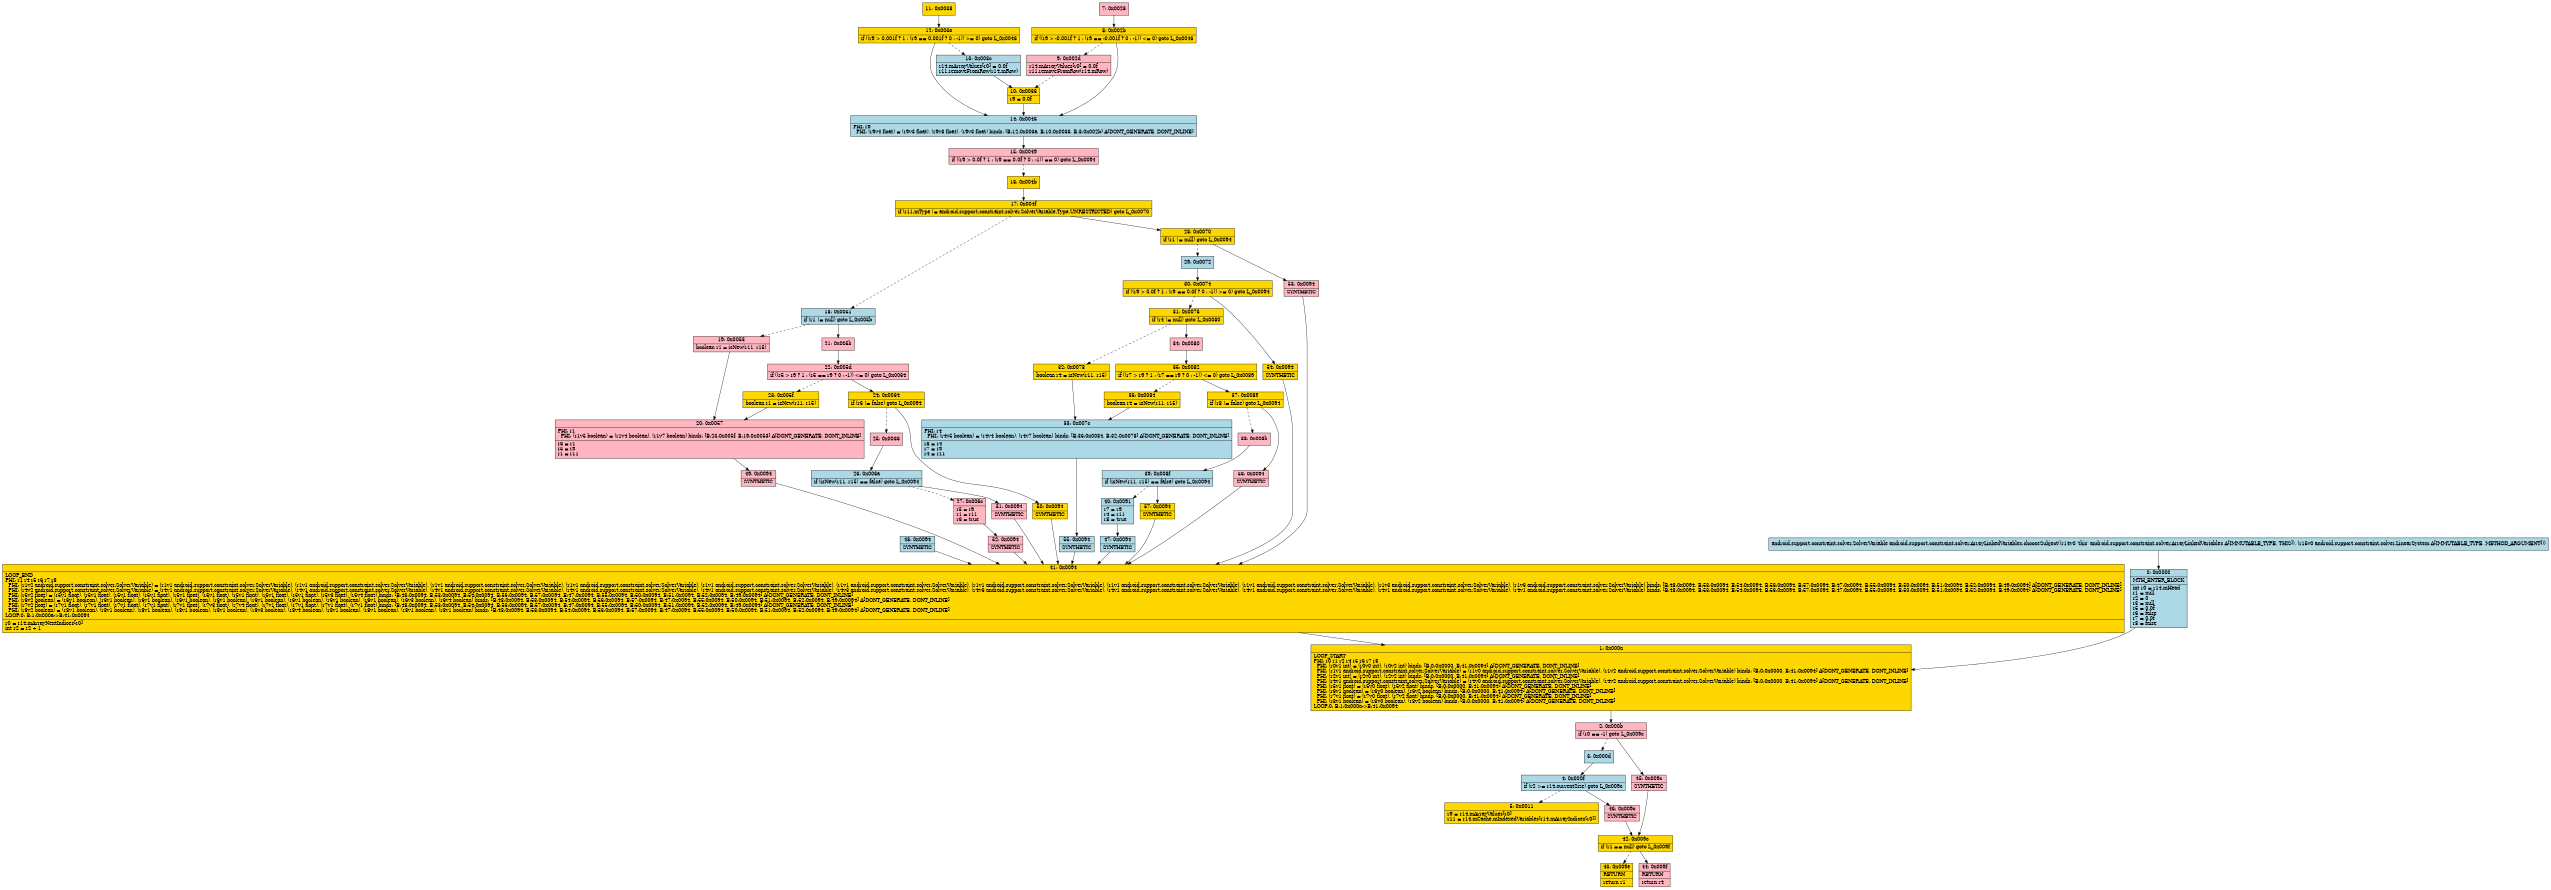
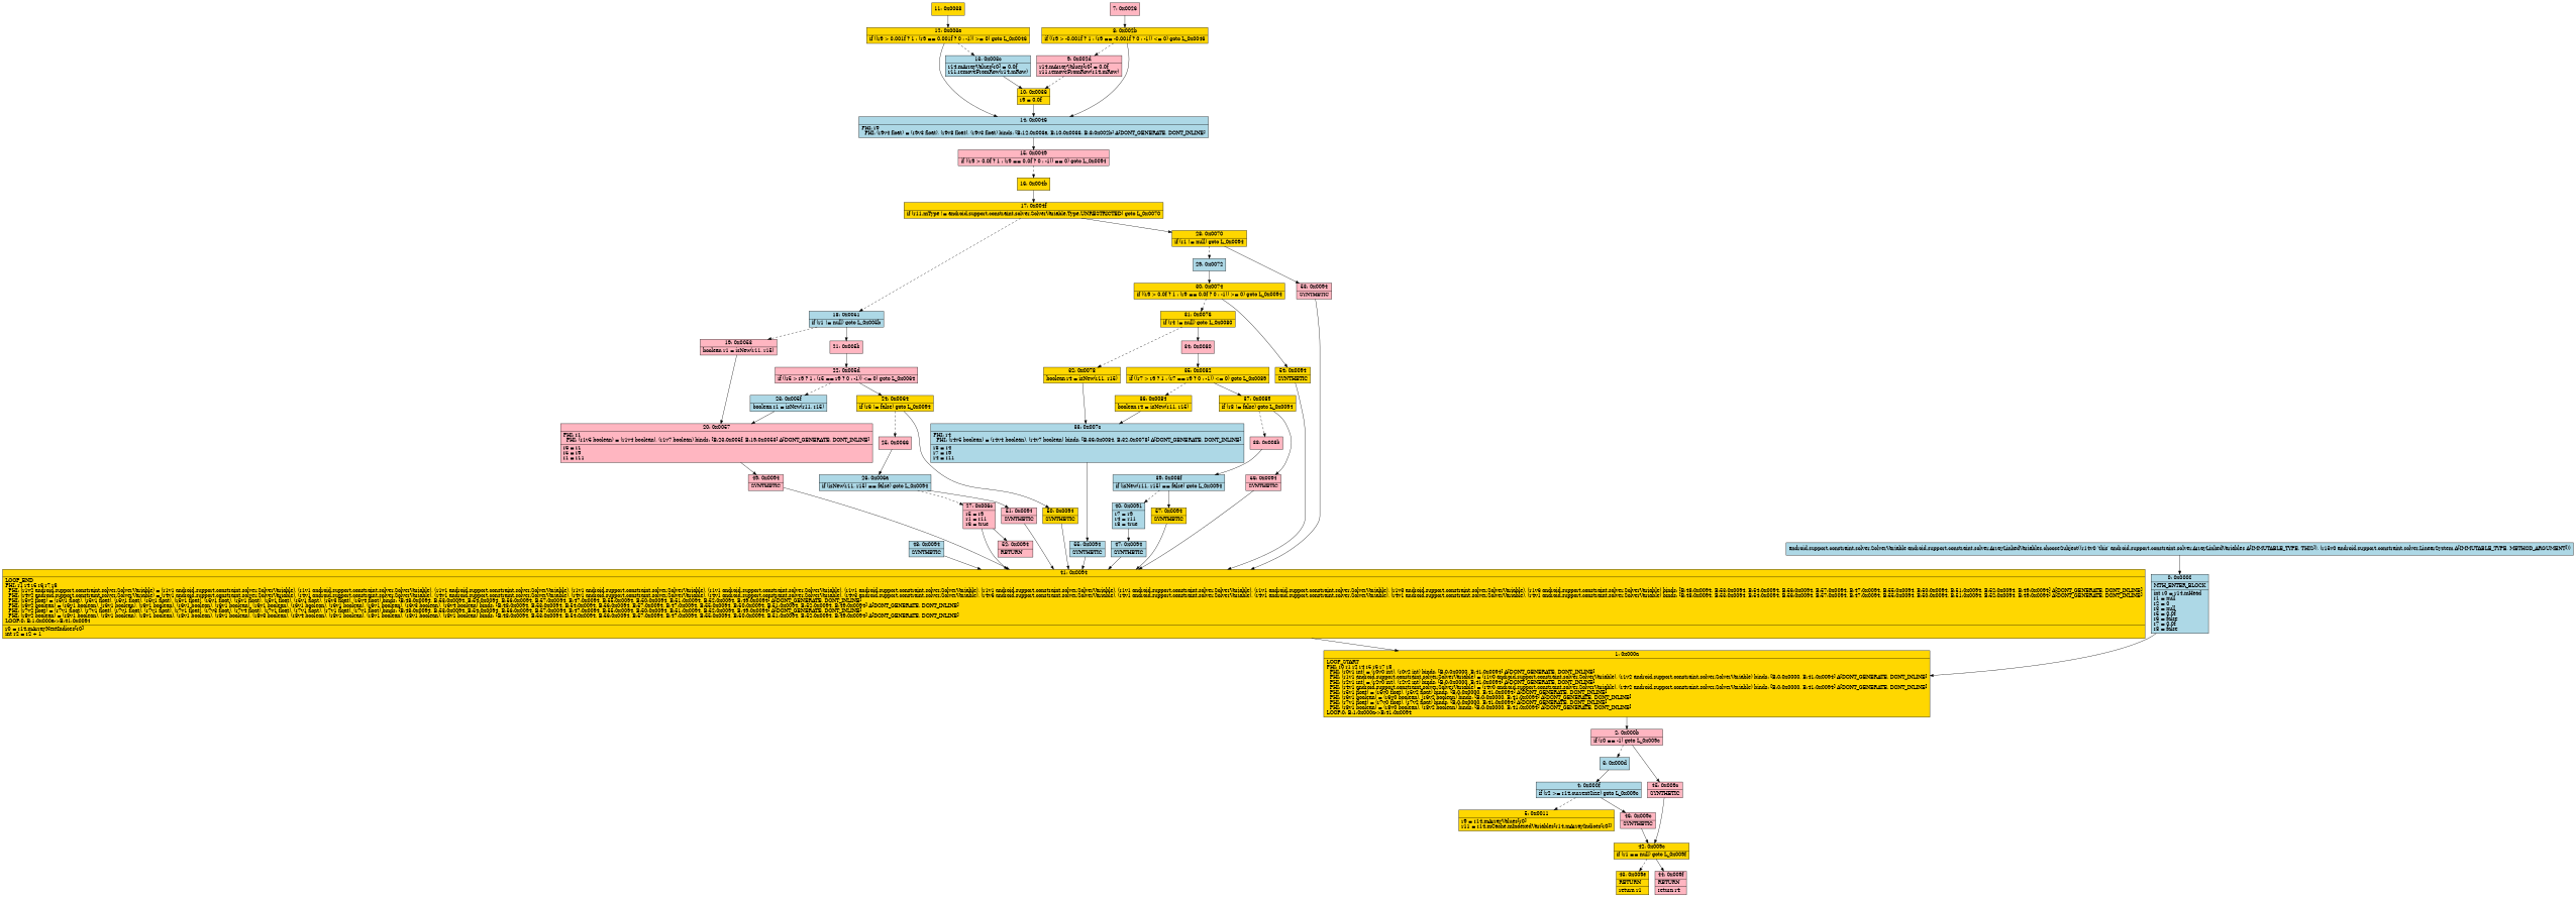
  digraph {
    node [fillcolor=gold shape=record style=filled]
    n1 [fillcolor=lightblue label="{0\:\ 0x0000|MTH_ENTER_BLOCK\l|int r0 = r14.mHead\lr1 = null\lr2 = 0\lr3 = null\lr5 = 0.0f\lr6 = false\lr7 = 0.0f\lr8 = false\l}"]
    n2 [label="{1\:\ 0x000a|LOOP_START\lPHI: r0 r1 r2 r4 r5 r6 r7 r8 \l  PHI: (r0v1 int) = (r0v0 int), (r0v2 int) binds: [B:0:0x0000, B:41:0x0094] A[DONT_GENERATE, DONT_INLINE]\l  PHI: (r1v1 android.support.constraint.solver.SolverVariable) = (r1v0 android.support.constraint.solver.SolverVariable), (r1v2 android.support.constraint.solver.SolverVariable) binds: [B:0:0x0000, B:41:0x0094] A[DONT_GENERATE, DONT_INLINE]\l  PHI: (r2v1 int) = (r2v0 int), (r2v2 int) binds: [B:0:0x0000, B:41:0x0094] A[DONT_GENERATE, DONT_INLINE]\l  PHI: (r4v1 android.support.constraint.solver.SolverVariable) = (r4v0 android.support.constraint.solver.SolverVariable), (r4v2 android.support.constraint.solver.SolverVariable) binds: [B:0:0x0000, B:41:0x0094] A[DONT_GENERATE, DONT_INLINE]\l  PHI: (r5v1 float) = (r5v0 float), (r5v2 float) binds: [B:0:0x0000, B:41:0x0094] A[DONT_GENERATE, DONT_INLINE]\l  PHI: (r6v1 boolean) = (r6v0 boolean), (r6v2 boolean) binds: [B:0:0x0000, B:41:0x0094] A[DONT_GENERATE, DONT_INLINE]\l  PHI: (r7v1 float) = (r7v0 float), (r7v2 float) binds: [B:0:0x0000, B:41:0x0094] A[DONT_GENERATE, DONT_INLINE]\l  PHI: (r8v1 boolean) = (r8v0 boolean), (r8v2 boolean) binds: [B:0:0x0000, B:41:0x0094] A[DONT_GENERATE, DONT_INLINE]\lLOOP:0: B:1:0x000a\-\>B:41:0x0094\l}"]
    n3 [fillcolor=lightpink label="{2\:\ 0x000b|if (r0 == \-1) goto L_0x009c\l}"]
    n4 [fillcolor=lightblue label="{3\:\ 0x000d}"]
    n5 [fillcolor=lightpink label="{45\:\ 0x009c|SYNTHETIC\l}"]
    n6 [fillcolor=lightblue label="{4\:\ 0x000f|if (r2 \>= r14.currentSize) goto L_0x009c\l}"]
    n7 [label="{42\:\ 0x009c|if (r1 == null) goto L_0x009f\l}"]
    n8 [label="{5\:\ 0x0011|r9 = r14.mArrayValues[r0]\lr11 = r14.mCache.mIndexedVariables[r14.mArrayIndices[r0]]\l}"]
    n9 [fillcolor=lightpink label="{46\:\ 0x009c|SYNTHETIC\l}"]
    n10 [fillcolor=lightpink label="{7\:\ 0x0026}"]
    n11 [label="{8\:\ 0x002b|if ((r9 \> \-0.001f ? 1 : (r9 == \-0.001f ? 0 : \-1)) \<= 0) goto L_0x0046\l}"]
    n12 [label="{11\:\ 0x0038}"]
    n13 [label="{12\:\ 0x003a|if ((r9 \> 0.001f ? 1 : (r9 == 0.001f ? 0 : \-1)) \>= 0) goto L_0x0046\l}"]
    n14 [fillcolor=lightpink label="{9\:\ 0x002d|r14.mArrayValues[r0] = 0.0f\lr11.removeFromRow(r14.mRow)\l}"]
    n15 [fillcolor=lightblue label="{14\:\ 0x0046|PHI: r9 \l  PHI: (r9v4 float) = (r9v3 float), (r9v8 float), (r9v3 float) binds: [B:12:0x003a, B:10:0x0036, B:8:0x002b] A[DONT_GENERATE, DONT_INLINE]\l}"]
    n16 [label="{10\:\ 0x0036|r9 = 0.0f\l}"]
    n17 [fillcolor=lightpink label="{15\:\ 0x0049|if ((r9 \> 0.0f ? 1 : (r9 == 0.0f ? 0 : \-1)) == 0) goto L_0x0094\l}"]
    n18 [fillcolor=lightblue label="{13\:\ 0x003c|r14.mArrayValues[r0] = 0.0f\lr11.removeFromRow(r14.mRow)\l}"]
    n19 [label="{16\:\ 0x004b}"]
    n20 [label="{17\:\ 0x004f|if (r11.mType != android.support.constraint.solver.SolverVariable.Type.UNRESTRICTED) goto L_0x0070\l}"]
    n21 [fillcolor=lightblue label="{48\:\ 0x0094|SYNTHETIC\l}"]
    n22 [label="{41\:\ 0x0094|LOOP_END\lPHI: r1 r4 r5 r6 r7 r8 \l  PHI: (r1v2 android.support.constraint.solver.SolverVariable) = (r1v1 android.support.constraint.solver.SolverVariable), (r1v1 android.support.constraint.solver.SolverVariable), (r1v1 android.support.constraint.solver.SolverVariable), (r1v1 android.support.constraint.solver.SolverVariable), (r1v1 android.support.constraint.solver.SolverVariable), (r1v1 android.support.constraint.solver.SolverVariable), (r1v1 android.support.constraint.solver.SolverVariable), (r1v1 android.support.constraint.solver.SolverVariable), (r1v1 android.support.constraint.solver.SolverVariable), (r1v3 android.support.constraint.solver.SolverVariable), (r1v6 android.support.constraint.solver.SolverVariable) binds: [B:48:0x0094, B:53:0x0094, B:54:0x0094, B:56:0x0094, B:57:0x0094, B:47:0x0094, B:55:0x0094, B:50:0x0094, B:51:0x0094, B:52:0x0094, B:49:0x0094] A[DONT_GENERATE, DONT_INLINE]\l  PHI: (r4v2 android.support.constraint.solver.SolverVariable) = (r4v1 android.support.constraint.solver.SolverVariable), (r4v1 android.support.constraint.solver.SolverVariable), (r4v1 android.support.constraint.solver.SolverVariable), (r4v1 android.support.constraint.solver.SolverVariable), (r4v1 android.support.constraint.solver.SolverVariable), (r4v3 android.support.constraint.solver.SolverVariable), (r4v6 android.support.constraint.solver.SolverVariable), (r4v1 android.support.constraint.solver.SolverVariable), (r4v1 android.support.constraint.solver.SolverVariable), (r4v1 android.support.constraint.solver.SolverVariable), (r4v1 android.support.constraint.solver.SolverVariable) binds: [B:48:0x0094, B:53:0x0094, B:54:0x0094, B:56:0x0094, B:57:0x0094, B:47:0x0094, B:55:0x0094, B:50:0x0094, B:51:0x0094, B:52:0x0094, B:49:0x0094] A[DONT_GENERATE, DONT_INLINE]\l  PHI: (r5v2 float) = (r5v1 float), (r5v1 float), (r5v1 float), (r5v1 float), (r5v1 float), (r5v1 float), (r5v1 float), (r5v1 float), (r5v1 float), (r5v3 float), (r5v4 float) binds: [B:48:0x0094, B:53:0x0094, B:54:0x0094, B:56:0x0094, B:57:0x0094, B:47:0x0094, B:55:0x0094, B:50:0x0094, B:51:0x0094, B:52:0x0094, B:49:0x0094] A[DONT_GENERATE, DONT_INLINE]\l  PHI: (r6v2 boolean) = (r6v1 boolean), (r6v1 boolean), (r6v1 boolean), (r6v1 boolean), (r6v1 boolean), (r6v1 boolean), (r6v1 boolean), (r6v1 boolean), (r6v1 boolean), (r6v3 boolean), (r6v4 boolean) binds: [B:48:0x0094, B:53:0x0094, B:54:0x0094, B:56:0x0094, B:57:0x0094, B:47:0x0094, B:55:0x0094, B:50:0x0094, B:51:0x0094, B:52:0x0094, B:49:0x0094] A[DONT_GENERATE, DONT_INLINE]\l  PHI: (r7v2 float) = (r7v1 float), (r7v1 float), (r7v1 float), (r7v1 float), (r7v1 float), (r7v3 float), (r7v4 float), (r7v1 float), (r7v1 float), (r7v1 float), (r7v1 float) binds: [B:48:0x0094, B:53:0x0094, B:54:0x0094, B:56:0x0094, B:57:0x0094, B:47:0x0094, B:55:0x0094, B:50:0x0094, B:51:0x0094, B:52:0x0094, B:49:0x0094] A[DONT_GENERATE, DONT_INLINE]\l  PHI: (r8v2 boolean) = (r8v1 boolean), (r8v1 boolean), (r8v1 boolean), (r8v1 boolean), (r8v1 boolean), (r8v3 boolean), (r8v4 boolean), (r8v1 boolean), (r8v1 boolean), (r8v1 boolean), (r8v1 boolean) binds: [B:48:0x0094, B:53:0x0094, B:54:0x0094, B:56:0x0094, B:57:0x0094, B:47:0x0094, B:55:0x0094, B:50:0x0094, B:51:0x0094, B:52:0x0094, B:49:0x0094] A[DONT_GENERATE, DONT_INLINE]\lLOOP:0: B:1:0x000a\-\>B:41:0x0094\l|r0 = r14.mArrayNextIndices[r0]\lint r2 = r2 + 1\l}"]
    n23 [fillcolor=lightblue label="{18\:\ 0x0051|if (r1 != null) goto L_0x005b\l}"]
    n24 [label="{28\:\ 0x0070|if (r1 != null) goto L_0x0094\l}"]
    n25 [fillcolor=lightpink label="{19\:\ 0x0053|boolean r1 = isNew(r11, r15)\l}"]
    n26 [fillcolor=lightpink label="{21\:\ 0x005b}"]
    n27 [fillcolor=lightblue label="{29\:\ 0x0072}"]
    n28 [fillcolor=lightpink label="{53\:\ 0x0094|SYNTHETIC\l}"]
    n29 [fillcolor=lightpink label="{20\:\ 0x0057|PHI: r1 \l  PHI: (r1v5 boolean) = (r1v4 boolean), (r1v7 boolean) binds: [B:23:0x005f, B:19:0x0053] A[DONT_GENERATE, DONT_INLINE]\l|r6 = r1\lr5 = r9\lr1 = r11\l}"]
    n30 [fillcolor=lightpink label="{22\:\ 0x005d|if ((r5 \> r9 ? 1 : (r5 == r9 ? 0 : \-1)) \<= 0) goto L_0x0064\l}"]
    n31 [fillcolor=lightpink label="{49\:\ 0x0094|SYNTHETIC\l}"]
-   n32 [label="{23\:\ 0x005f|boolean r1 = isNew(r11, r15)\l}"]
+   n32 [fillcolor=lightblue label="{23\:\ 0x005f|boolean r1 = isNew(r11, r15)\l}"]
    n33 [label="{24\:\ 0x0064|if (r6 != false) goto L_0x0094\l}"]
    n34 [fillcolor=lightpink label="{25\:\ 0x0066}"]
    n35 [label="{50\:\ 0x0094|SYNTHETIC\l}"]
    n36 [fillcolor=lightblue label="{26\:\ 0x006a|if (isNew(r11, r15) == false) goto L_0x0094\l}"]
    n37 [fillcolor=lightpink label="{27\:\ 0x006c|r5 = r9\lr1 = r11\lr6 = true\l}"]
    n38 [fillcolor=lightpink label="{51\:\ 0x0094|SYNTHETIC\l}"]
-   n39 [fillcolor=lightpink label="{52\:\ 0x0094|SYNTHETIC\l}"]
+   n39 [fillcolor=lightpink label="{52\:\ 0x0094|RETURN\l}"]
    n40 [label="{30\:\ 0x0074|if ((r9 \> 0.0f ? 1 : (r9 == 0.0f ? 0 : \-1)) \>= 0) goto L_0x0094\l}"]
    n41 [label="{31\:\ 0x0076|if (r4 != null) goto L_0x0080\l}"]
    n42 [label="{54\:\ 0x0094|SYNTHETIC\l}"]
    n43 [label="{32\:\ 0x0078|boolean r4 = isNew(r11, r15)\l}"]
    n44 [fillcolor=lightpink label="{34\:\ 0x0080}"]
    n45 [fillcolor=lightblue label="{33\:\ 0x007c|PHI: r4 \l  PHI: (r4v5 boolean) = (r4v4 boolean), (r4v7 boolean) binds: [B:36:0x0084, B:32:0x0078] A[DONT_GENERATE, DONT_INLINE]\l|r8 = r4\lr7 = r9\lr4 = r11\l}"]
    n46 [label="{35\:\ 0x0082|if ((r7 \> r9 ? 1 : (r7 == r9 ? 0 : \-1)) \<= 0) goto L_0x0089\l}"]
    n47 [fillcolor=lightblue label="{55\:\ 0x0094|SYNTHETIC\l}"]
    n48 [label="{36\:\ 0x0084|boolean r4 = isNew(r11, r15)\l}"]
    n49 [label="{37\:\ 0x0089|if (r8 != false) goto L_0x0094\l}"]
    n50 [fillcolor=lightpink label="{38\:\ 0x008b}"]
    n51 [fillcolor=lightpink label="{56\:\ 0x0094|SYNTHETIC\l}"]
    n52 [fillcolor=lightblue label="{39\:\ 0x008f|if (isNew(r11, r15) == false) goto L_0x0094\l}"]
    n53 [fillcolor=lightblue label="{40\:\ 0x0091|r7 = r9\lr4 = r11\lr8 = true\l}"]
    n54 [label="{57\:\ 0x0094|SYNTHETIC\l}"]
    n55 [fillcolor=lightblue label="{47\:\ 0x0094|SYNTHETIC\l}"]
    n56 [label="{43\:\ 0x009e|RETURN\l|return r1\l}"]
    n57 [fillcolor=lightpink label="{44\:\ 0x009f|RETURN\l|return r4\l}"]
    n58 [fillcolor=lightblue label="{android.support.constraint.solver.SolverVariable android.support.constraint.solver.ArrayLinkedVariables.chooseSubject((r14v0 'this' android.support.constraint.solver.ArrayLinkedVariables A[IMMUTABLE_TYPE, THIS]), (r15v0 android.support.constraint.solver.LinearSystem A[IMMUTABLE_TYPE, METHOD_ARGUMENT])) }"]
    n1 -> n2
    n2 -> n3
    n3 -> n4 [style=dashed]
    n3 -> n5
    n4 -> n6
    n5 -> n7
    n6 -> n8 [style=dashed]
    n6 -> n9
    n7 -> n56 [style=dashed]
    n7 -> n57
    n9 -> n7
    n10 -> n11
    n11 -> n14 [style=dashed]
    n11 -> n15
    n12 -> n13
    n13 -> n15
    n13 -> n18 [style=dashed]
    n14 -> n16 [style=dashed]
    n15 -> n17
    n16 -> n15
    n17 -> n19 [style=dashed]
    n18 -> n16
    n19 -> n20
    n20 -> n23 [style=dashed]
    n20 -> n24
    n21 -> n22
    n22 -> n2
    n23 -> n25 [style=dashed]
    n23 -> n26
    n24 -> n27 [style=dashed]
    n24 -> n28
    n25 -> n29
    n26 -> n30
    n27 -> n40
    n28 -> n22
    n29 -> n31
    n30 -> n32 [style=dashed]
    n30 -> n33
    n31 -> n22
    n32 -> n29
    n33 -> n34 [style=dashed]
    n33 -> n35
    n34 -> n36
    n35 -> n22
    n36 -> n37 [style=dashed]
    n36 -> n38
    n37 -> n39
    n38 -> n22
-   n39 -> n22
+   n37 -> n22
    n40 -> n41 [style=dashed]
    n40 -> n42
    n41 -> n43 [style=dashed]
    n41 -> n44
    n42 -> n22
    n43 -> n45
    n44 -> n46
    n45 -> n47
    n46 -> n48 [style=dashed]
    n46 -> n49
    n47 -> n22
    n48 -> n45
    n49 -> n50 [style=dashed]
    n49 -> n51
    n50 -> n52
    n51 -> n22
    n52 -> n53 [style=dashed]
    n52 -> n54
    n53 -> n55
    n54 -> n22
    n55 -> n22
    n58 -> n1
  }
